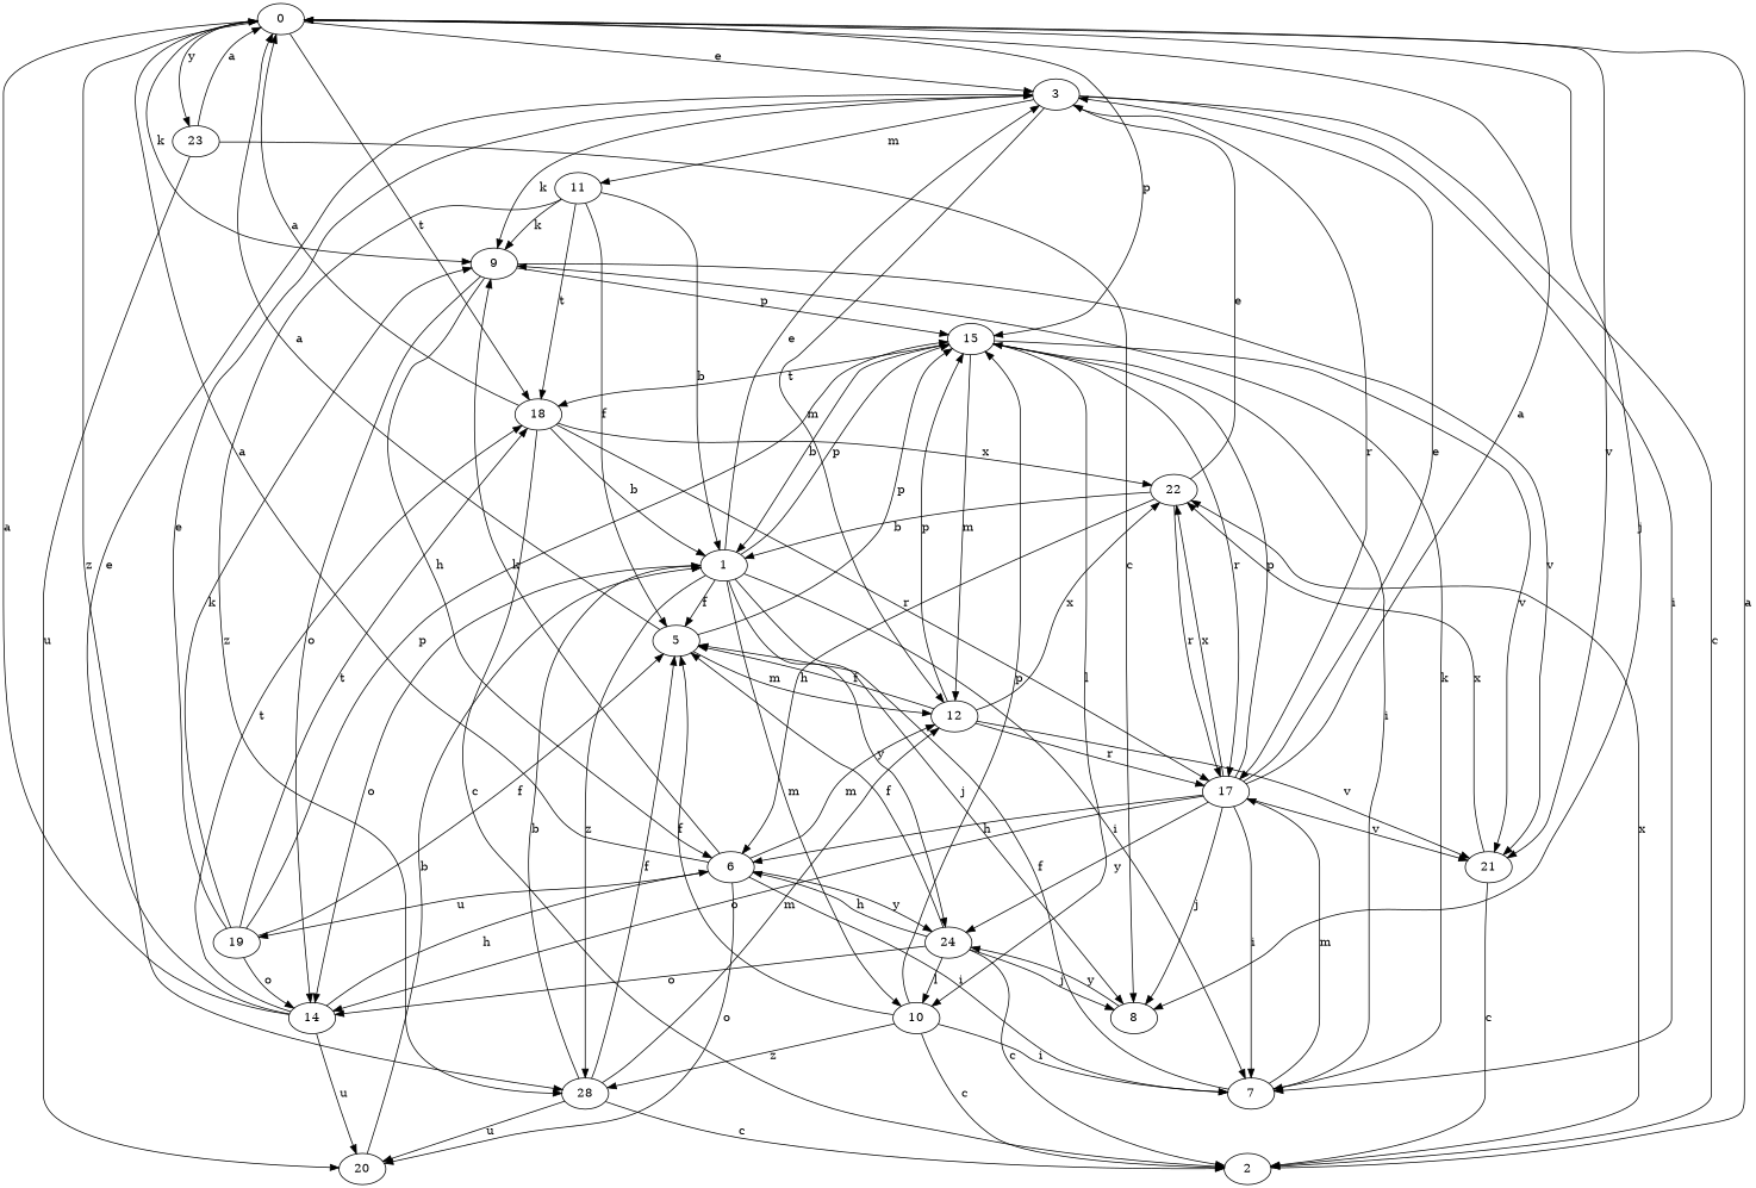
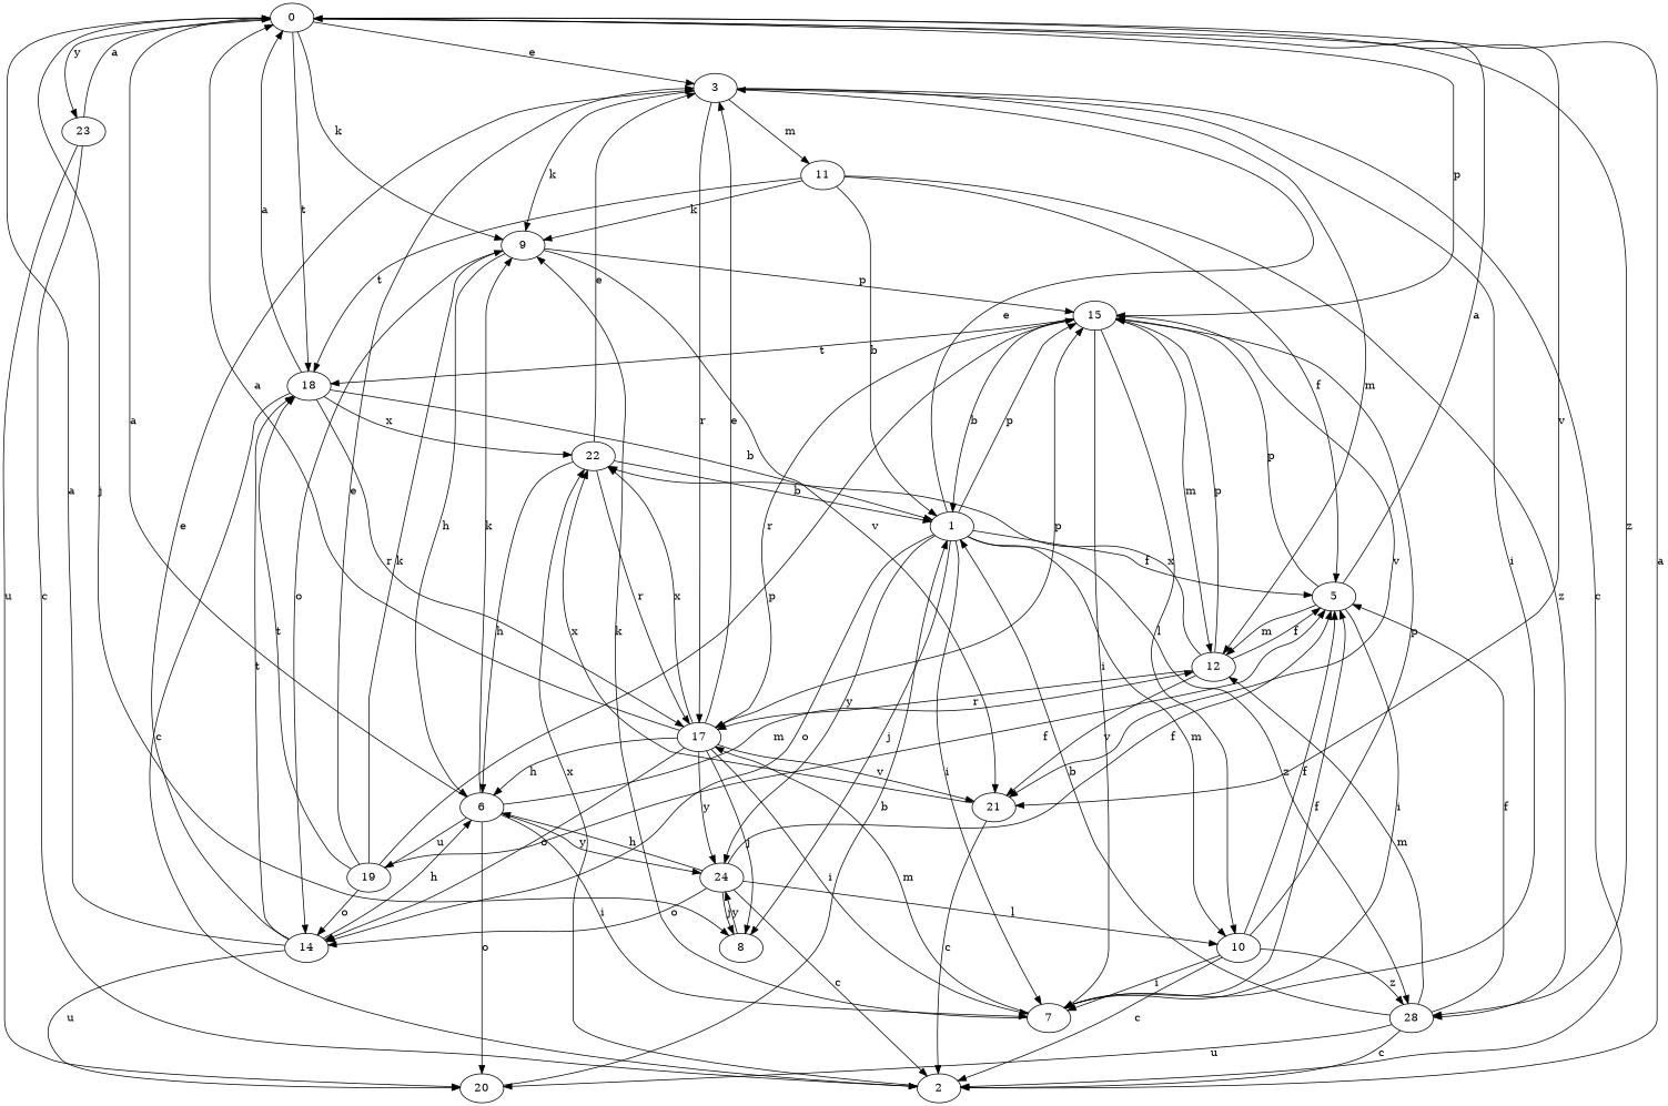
  strict digraph {
    0
    3
    8
    9
    15
    18
    21
    23
    28
    7
    2
    11
    12
    17
    24
    14
    6
    1
    10
    22
    20
    5
    19
    0 -> 3 [label=e]
    0 -> 8 [label=j]
    0 -> 9 [label=k]
    0 -> 15 [label=p]
    0 -> 18 [label=t]
    0 -> 21 [label=v]
    0 -> 23 [label=y]
    0 -> 28 [label=z]
    3 -> 9 [label=k]
    3 -> 7 [label=i]
    3 -> 2 [label=c]
    3 -> 11 [label=m]
    3 -> 12 [label=m]
    3 -> 17 [label=r]
    8 -> 24 [label=y]
    9 -> 15 [label=p]
    9 -> 21 [label=v]
    9 -> 14 [label=o]
    9 -> 6 [label=h]
    15 -> 18 [label=t]
    15 -> 21 [label=v]
    15 -> 7 [label=i]
    15 -> 12 [label=m]
    15 -> 17 [label=r]
    15 -> 1 [label=b]
    15 -> 10 [label=l]
    18 -> 0 [label=a]
    18 -> 2 [label=c]
    18 -> 17 [label=r]
    18 -> 1 [label=b]
    18 -> 22 [label=x]
    21 -> 2 [label=c]
    21 -> 22 [label=x]
    23 -> 0 [label=a]
-   23 -> 8 [label=c]
+   23 -> 2 [label=c]
    23 -> 20 [label=u]
    28 -> 2 [label=c]
    28 -> 12 [label=m]
    28 -> 1 [label=b]
    28 -> 20 [label=u]
    28 -> 5 [label=f]
    7 -> 9 [label=k]
    7 -> 17 [label=m]
    7 -> 5 [label=f]
    2 -> 0 [label=a]
    2 -> 22 [label=x]
    11 -> 9 [label=k]
    11 -> 18 [label=t]
    11 -> 28 [label=z]
    11 -> 1 [label=b]
    11 -> 5 [label=f]
    12 -> 15 [label=p]
    12 -> 21 [label=v]
    12 -> 17 [label=r]
    12 -> 22 [label=x]
    12 -> 5 [label=f]
    17 -> 0 [label=a]
    17 -> 3 [label=e]
    17 -> 8 [label=j]
    17 -> 15 [label=p]
    17 -> 21 [label=v]
    17 -> 7 [label=i]
    17 -> 24 [label=y]
    17 -> 14 [label=o]
    17 -> 6 [label=h]
    17 -> 22 [label=x]
    24 -> 8 [label=j]
    24 -> 2 [label=c]
    24 -> 14 [label=o]
    24 -> 6 [label=h]
    24 -> 10 [label=l]
    24 -> 5 [label=f]
    14 -> 0 [label=a]
    14 -> 3 [label=e]
    14 -> 18 [label=t]
    14 -> 6 [label=h]
    14 -> 20 [label=u]
    6 -> 0 [label=a]
    6 -> 9 [label=k]
    6 -> 7 [label=i]
    6 -> 12 [label=m]
    6 -> 24 [label=y]
    6 -> 20 [label=o]
    6 -> 19 [label=u]
    1 -> 3 [label=e]
    1 -> 8 [label=j]
    1 -> 15 [label=p]
    1 -> 28 [label=z]
    1 -> 7 [label=i]
    1 -> 24 [label=y]
    1 -> 14 [label=o]
    1 -> 10 [label=m]
    1 -> 5 [label=f]
    10 -> 15 [label=p]
    10 -> 28 [label=z]
    10 -> 7 [label=i]
    10 -> 2 [label=c]
    10 -> 5 [label=f]
    22 -> 3 [label=e]
    22 -> 17 [label=r]
    22 -> 6 [label=h]
    22 -> 1 [label=b]
    20 -> 1 [label=b]
    5 -> 0 [label=a]
    5 -> 15 [label=p]
+   5 -> 7 [label=i]
    5 -> 12 [label=m]
    19 -> 3 [label=e]
    19 -> 9 [label=k]
    19 -> 15 [label=p]
    19 -> 18 [label=t]
    19 -> 14 [label=o]
    19 -> 5 [label=f]
  }
